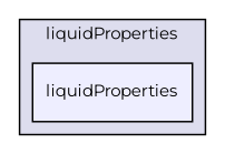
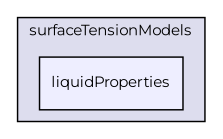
  digraph {
    compound=true
    fontname=Montserrat
    n1 [fillcolor="#eeeeff" fontname=Montserrat fontsize=10 label=liquidProperties pencolor=black shape=box style=filled]
    subgraph cluster_1 {
      bgcolor="#ddddee"
      fontsize=10
-     label=liquidProperties
+     label=surfaceTensionModels
      pencolor=black
      n1
    }
  }
